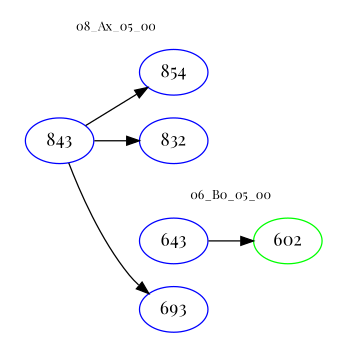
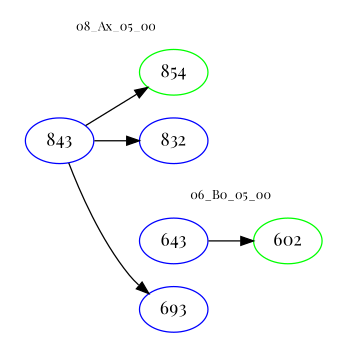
  digraph {
    fontname="Playfair Display"
    rankdir=LR
    node [color=blue fontname="Playfair Display"]
    edge [color=black fontname="Playfair Display"]
    n1 [label=843]
    n2 [label=832]
-   n3 [label=854]
+   n3 [color=green label=854]
    n4 [label=643]
    n5 [color=green label=602]
    n6 [label=693]
    subgraph cluster_1 {
      color=white
      fontsize=10
      label="08_Ax_05_00"
      n1
      n2
      n3
    }
    subgraph cluster_2 {
      color=white
      fontsize=10
      label="06_B0_05_00"
      n4
      n5
      n6
    }
    n1 -> n2
    n1 -> n3
    n1 -> n6
    n4 -> n5
  }
